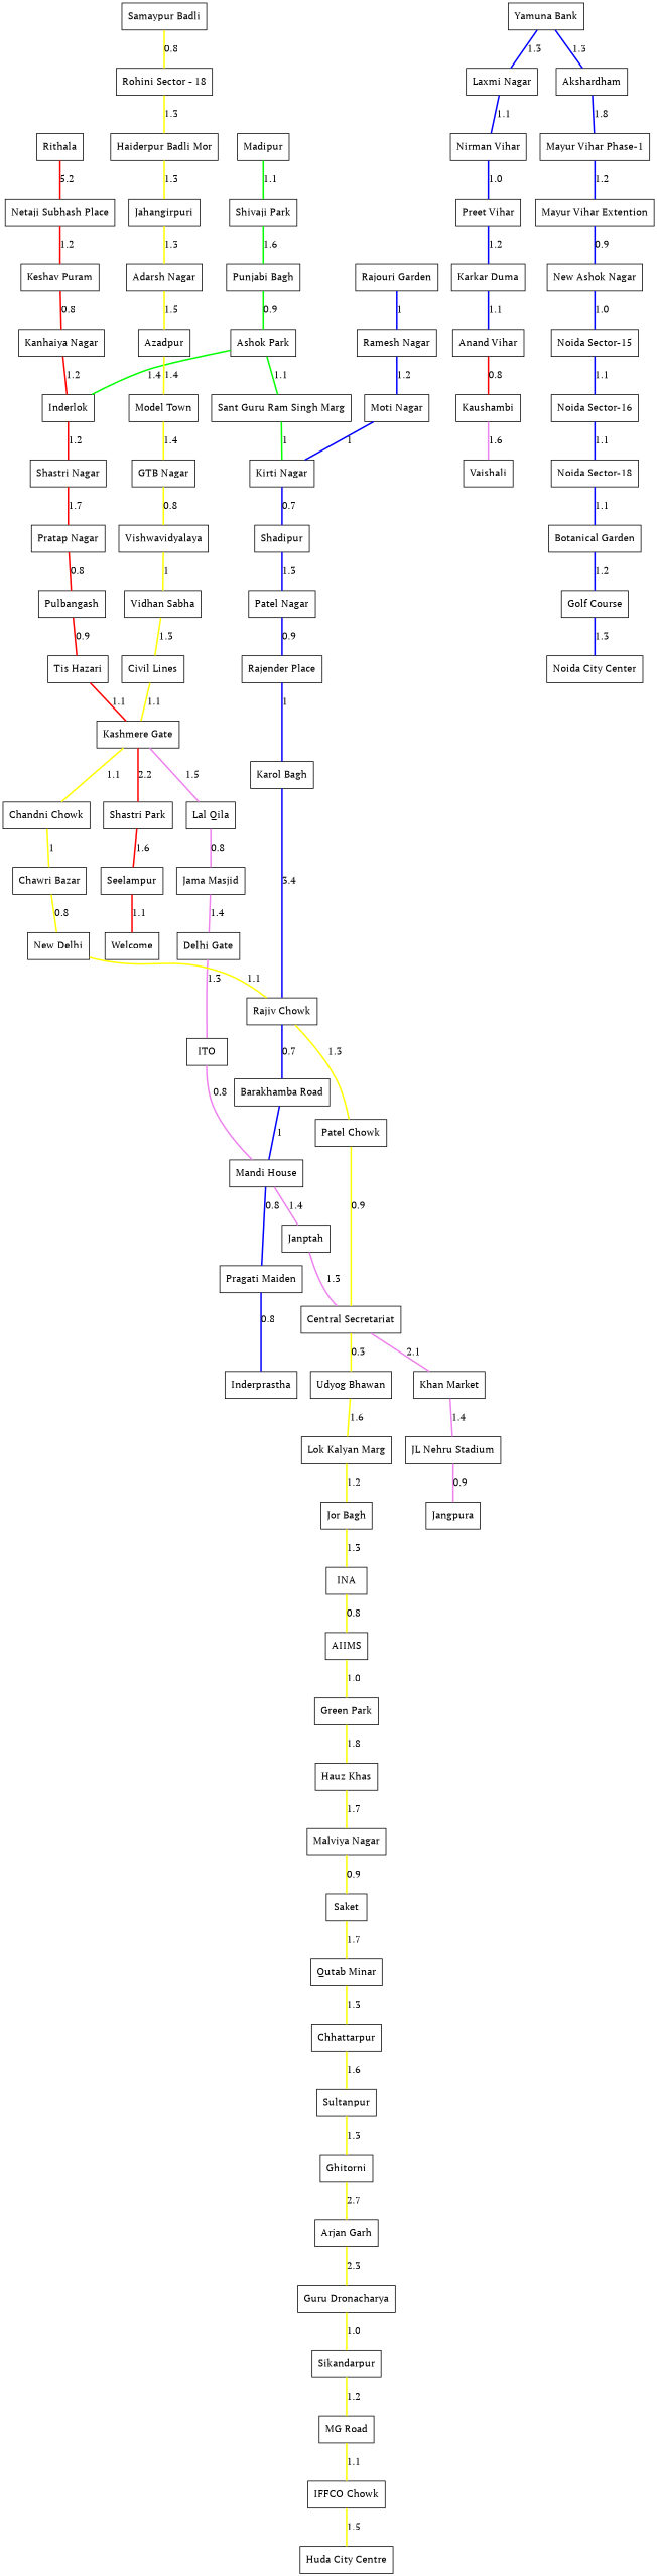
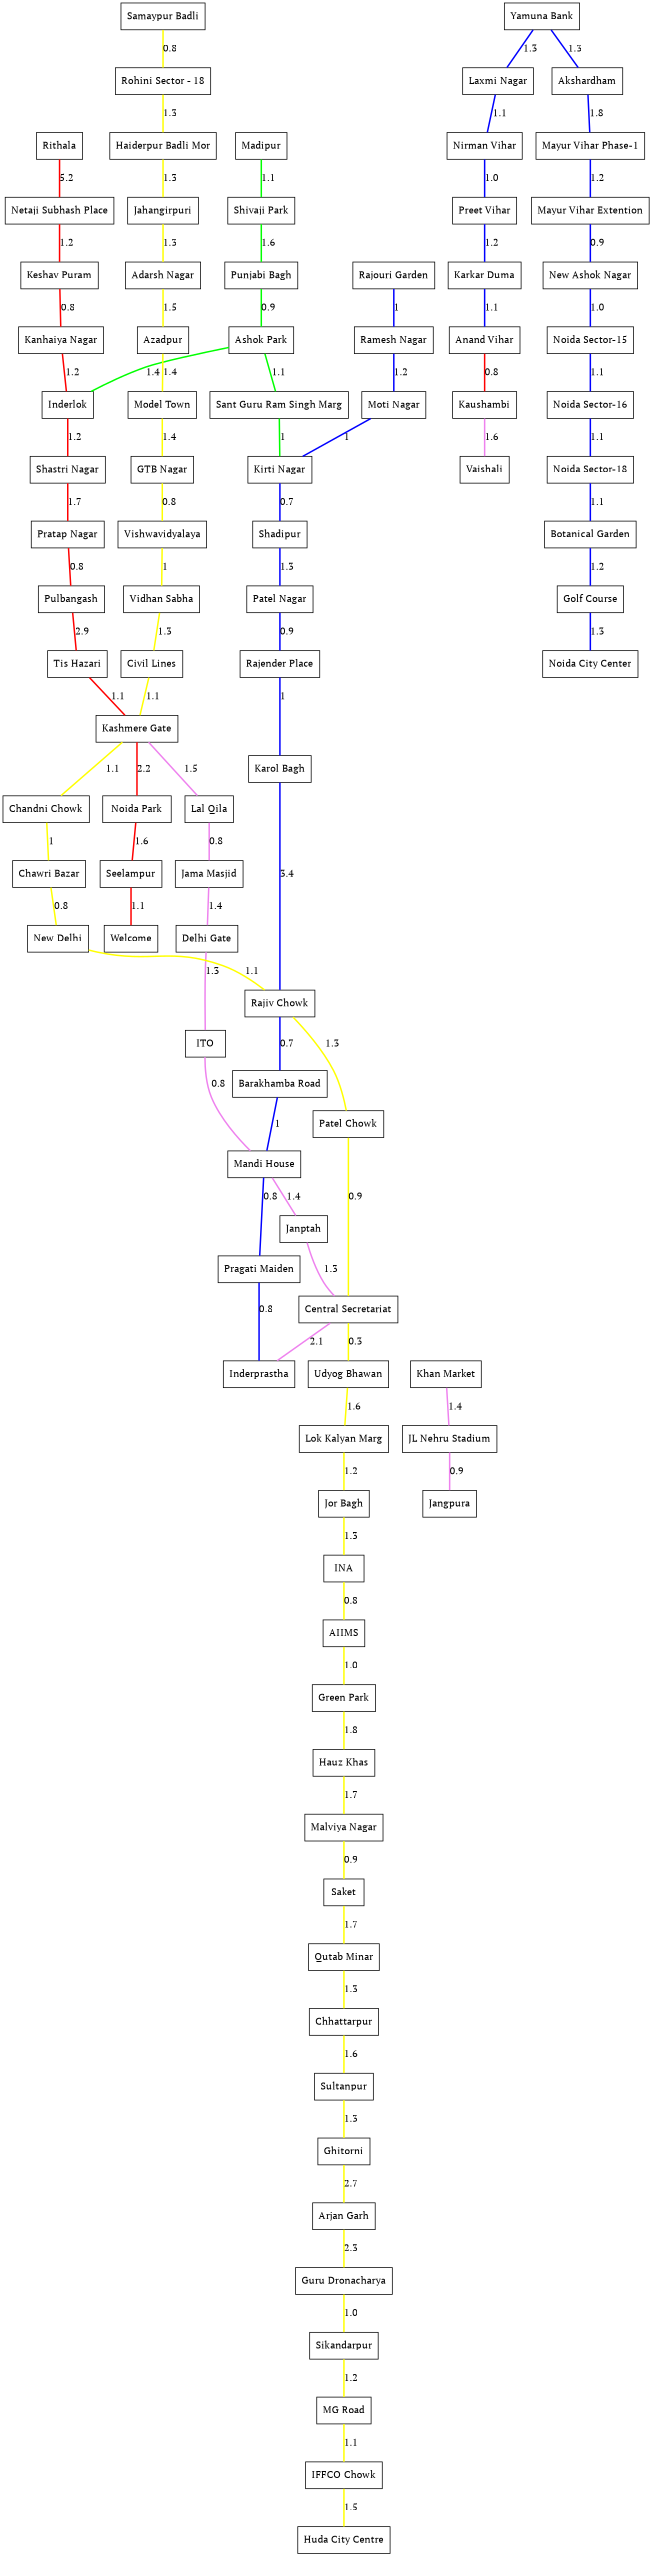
  graph {
    fontname="PT Serif"
    node [fontname="PT Serif" shape=rect]
    edge [color=yellow fontname="PT Serif" penwidth=2]
    Rithala
    "Netaji Subhash Place"
    "Keshav Puram"
    "Kanhaiya Nagar"
    Inderlok
    "Shastri Nagar"
    "Pratap Nagar"
    Pulbangash
    "Tis Hazari"
    "Kashmere Gate"
-   "Shastri Park"
+   "Shastri Park" [label="Noida Park"]
    "Lal Qila"
    "Chandni Chowk"
    Seelampur
    "Jama Masjid"
    "Chawri Bazar"
    Welcome
    "Rajouri Garden"
    "Ramesh Nagar"
    "Moti Nagar"
    "Kirti Nagar"
    Shadipur
    "Patel Nagar"
    "Rajender Place"
    "Karol Bagh"
    "Rajiv Chowk"
    "Barakhamba Road"
    "Patel Chowk"
    "Mandi House"
    "Central Secretariat"
    "Pragati Maiden"
    Janptah
    Inderprastha
    "Yamuna Bank"
    "Laxmi Nagar"
    Akshardham
    "Nirman Vihar"
    "Mayur Vihar Phase-1"
    "Preet Vihar"
    "Karkar Duma"
    "Anand Vihar"
    Kaushambi
    Vaishali
    "Mayur Vihar Extention"
    "New Ashok Nagar"
    "Noida Sector-15"
    "Noida Sector-16"
    "Noida Sector-18"
    "Botanical Garden"
    "Golf Course"
    "Noida City Center"
    Madipur
    "Shivaji Park"
    "Punjabi Bagh"
    "Ashok Park"
    "Sant Guru Ram Singh Marg"
    "Delhi Gate"
    ITO
    "Khan Market"
    "Udyog Bhawan"
    "JL Nehru Stadium"
    "Lok Kalyan Marg"
    Jangpura
    Vishwavidyalaya
    "Vidhan Sabha"
    "Civil Lines"
    "New Delhi"
    "Jor Bagh"
    INA
    AIIMS
    "Samaypur Badli"
    "Rohini Sector - 18"
    "Haiderpur Badli Mor"
    Jahangirpuri
    "Adarsh Nagar"
    Azadpur
    "Model Town"
    "GTB Nagar"
    "Green Park"
    "Hauz Khas"
    "Malviya Nagar"
    Saket
    "Qutab Minar"
    Chhattarpur
    Sultanpur
    Ghitorni
    "Arjan Garh"
    "Guru Dronacharya"
    Sikandarpur
    "MG Road"
    "IFFCO Chowk"
    "Huda City Centre"
    Rithala -- "Netaji Subhash Place" [color=red label=5.2]
    "Netaji Subhash Place" -- "Keshav Puram" [color=red label=1.2]
    "Keshav Puram" -- "Kanhaiya Nagar" [color=red label=0.8]
    "Kanhaiya Nagar" -- Inderlok [color=red label=1.2]
    Inderlok -- "Shastri Nagar" [color=red label=1.2]
    "Shastri Nagar" -- "Pratap Nagar" [color=red label=1.7]
    "Pratap Nagar" -- Pulbangash [color=red label=0.8]
-   Pulbangash -- "Tis Hazari" [color=red label=0.9]
+   Pulbangash -- "Tis Hazari" [color=red label=2.9]
    "Tis Hazari" -- "Kashmere Gate" [color=red label=1.1]
    "Kashmere Gate" -- "Shastri Park" [color=red label=2.2]
    "Kashmere Gate" -- "Lal Qila" [color=violet label=1.5]
    "Kashmere Gate" -- "Chandni Chowk" [label=1.1]
    "Shastri Park" -- Seelampur [color=red label=1.6]
    "Lal Qila" -- "Jama Masjid" [color=violet label=0.8]
    "Chandni Chowk" -- "Chawri Bazar" [label=1]
    Seelampur -- Welcome [color=red label=1.1]
    "Jama Masjid" -- "Delhi Gate" [color=violet label=1.4]
    "Chawri Bazar" -- "New Delhi" [label=0.8]
    "Rajouri Garden" -- "Ramesh Nagar" [color=blue label=1]
    "Ramesh Nagar" -- "Moti Nagar" [color=blue label=1.2]
    "Moti Nagar" -- "Kirti Nagar" [color=blue label=1]
    "Kirti Nagar" -- Shadipur [color=blue label=0.7]
    Shadipur -- "Patel Nagar" [color=blue label=1.3]
    "Patel Nagar" -- "Rajender Place" [color=blue label=0.9]
    "Rajender Place" -- "Karol Bagh" [color=blue label=1]
    "Karol Bagh" -- "Rajiv Chowk" [color=blue label=3.4]
    "Rajiv Chowk" -- "Barakhamba Road" [color=blue label=0.7]
    "Rajiv Chowk" -- "Patel Chowk" [label=1.3]
    "Barakhamba Road" -- "Mandi House" [color=blue label=1]
    "Patel Chowk" -- "Central Secretariat" [label=0.9]
    "Mandi House" -- "Pragati Maiden" [color=blue label=0.8]
    "Mandi House" -- Janptah [color=violet label=1.4]
-   "Central Secretariat" -- "Khan Market" [color=violet label=2.1]
+   "Central Secretariat" -- Inderprastha [color=violet label=2.1]
    "Central Secretariat" -- "Udyog Bhawan" [label=0.3]
    "Pragati Maiden" -- Inderprastha [color=blue label=0.8]
    Janptah -- "Central Secretariat" [color=violet label=1.3]
    "Yamuna Bank" -- "Laxmi Nagar" [color=blue label=1.3]
    "Yamuna Bank" -- Akshardham [color=blue label=1.3]
    "Laxmi Nagar" -- "Nirman Vihar" [color=blue label=1.1]
    Akshardham -- "Mayur Vihar Phase-1" [color=blue label=1.8]
    "Nirman Vihar" -- "Preet Vihar" [color=blue label=1.0]
    "Mayur Vihar Phase-1" -- "Mayur Vihar Extention" [color=blue label=1.2]
    "Preet Vihar" -- "Karkar Duma" [color=blue label=1.2]
    "Karkar Duma" -- "Anand Vihar" [color=blue label=1.1]
    "Anand Vihar" -- Kaushambi [color=red label=0.8]
    Kaushambi -- Vaishali [color=violet label=1.6]
    "Mayur Vihar Extention" -- "New Ashok Nagar" [color=blue label=0.9]
    "New Ashok Nagar" -- "Noida Sector-15" [color=blue label=1.0]
    "Noida Sector-15" -- "Noida Sector-16" [color=blue label=1.1]
    "Noida Sector-16" -- "Noida Sector-18" [color=blue label=1.1]
    "Noida Sector-18" -- "Botanical Garden" [color=blue label=1.1]
    "Botanical Garden" -- "Golf Course" [color=blue label=1.2]
    "Golf Course" -- "Noida City Center" [color=blue label=1.3]
    Madipur -- "Shivaji Park" [color=green label=1.1]
    "Shivaji Park" -- "Punjabi Bagh" [color=green label=1.6]
    "Punjabi Bagh" -- "Ashok Park" [color=green label=0.9]
    "Ashok Park" -- Inderlok [color=green label=1.4]
    "Ashok Park" -- "Sant Guru Ram Singh Marg" [color=green label=1.1]
    "Sant Guru Ram Singh Marg" -- "Kirti Nagar" [color=green label=1]
    "Delhi Gate" -- ITO [color=violet label=1.3]
    ITO -- "Mandi House" [color=violet label=0.8]
    "Khan Market" -- "JL Nehru Stadium" [color=violet label=1.4]
    "Udyog Bhawan" -- "Lok Kalyan Marg" [label=1.6]
    "JL Nehru Stadium" -- Jangpura [color=violet label=0.9]
    "Lok Kalyan Marg" -- "Jor Bagh" [label=1.2]
    Vishwavidyalaya -- "Vidhan Sabha" [label=1]
    "Vidhan Sabha" -- "Civil Lines" [label=1.3]
    "Civil Lines" -- "Kashmere Gate" [label=1.1]
    "New Delhi" -- "Rajiv Chowk" [label=1.1]
    "Jor Bagh" -- INA [label=1.3]
    INA -- AIIMS [label=0.8]
    AIIMS -- "Green Park" [label=1.0]
    "Samaypur Badli" -- "Rohini Sector - 18" [label=0.8]
    "Rohini Sector - 18" -- "Haiderpur Badli Mor" [label=1.3]
    "Haiderpur Badli Mor" -- Jahangirpuri [label=1.3]
    Jahangirpuri -- "Adarsh Nagar" [label=1.3]
    "Adarsh Nagar" -- Azadpur [label=1.5]
    Azadpur -- "Model Town" [label=1.4]
    "Model Town" -- "GTB Nagar" [label=1.4]
    "GTB Nagar" -- Vishwavidyalaya [label=0.8]
    "Green Park" -- "Hauz Khas" [label=1.8]
    "Hauz Khas" -- "Malviya Nagar" [label=1.7]
    "Malviya Nagar" -- Saket [label=0.9]
    Saket -- "Qutab Minar" [label=1.7]
    "Qutab Minar" -- Chhattarpur [label=1.3]
    Chhattarpur -- Sultanpur [label=1.6]
    Sultanpur -- Ghitorni [label=1.3]
    Ghitorni -- "Arjan Garh" [label=2.7]
    "Arjan Garh" -- "Guru Dronacharya" [label=2.3]
    "Guru Dronacharya" -- Sikandarpur [label=1.0]
    Sikandarpur -- "MG Road" [label=1.2]
    "MG Road" -- "IFFCO Chowk" [label=1.1]
    "IFFCO Chowk" -- "Huda City Centre" [label=1.5]
  }
